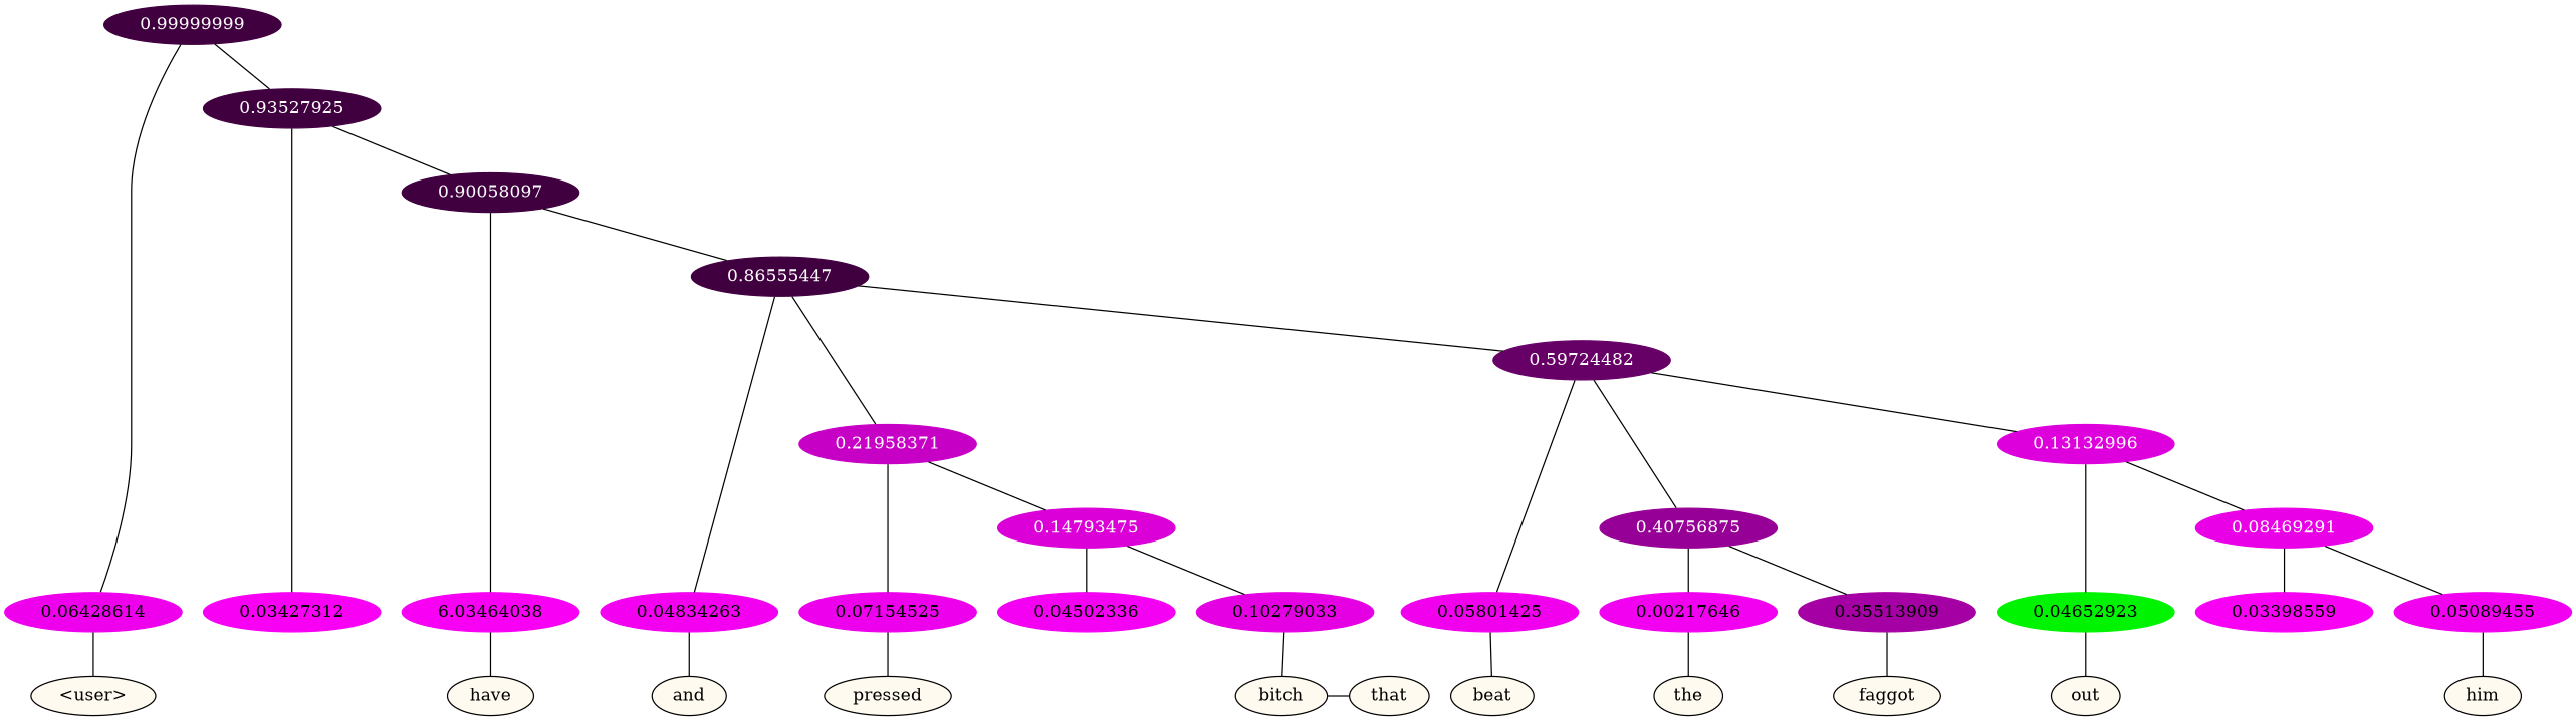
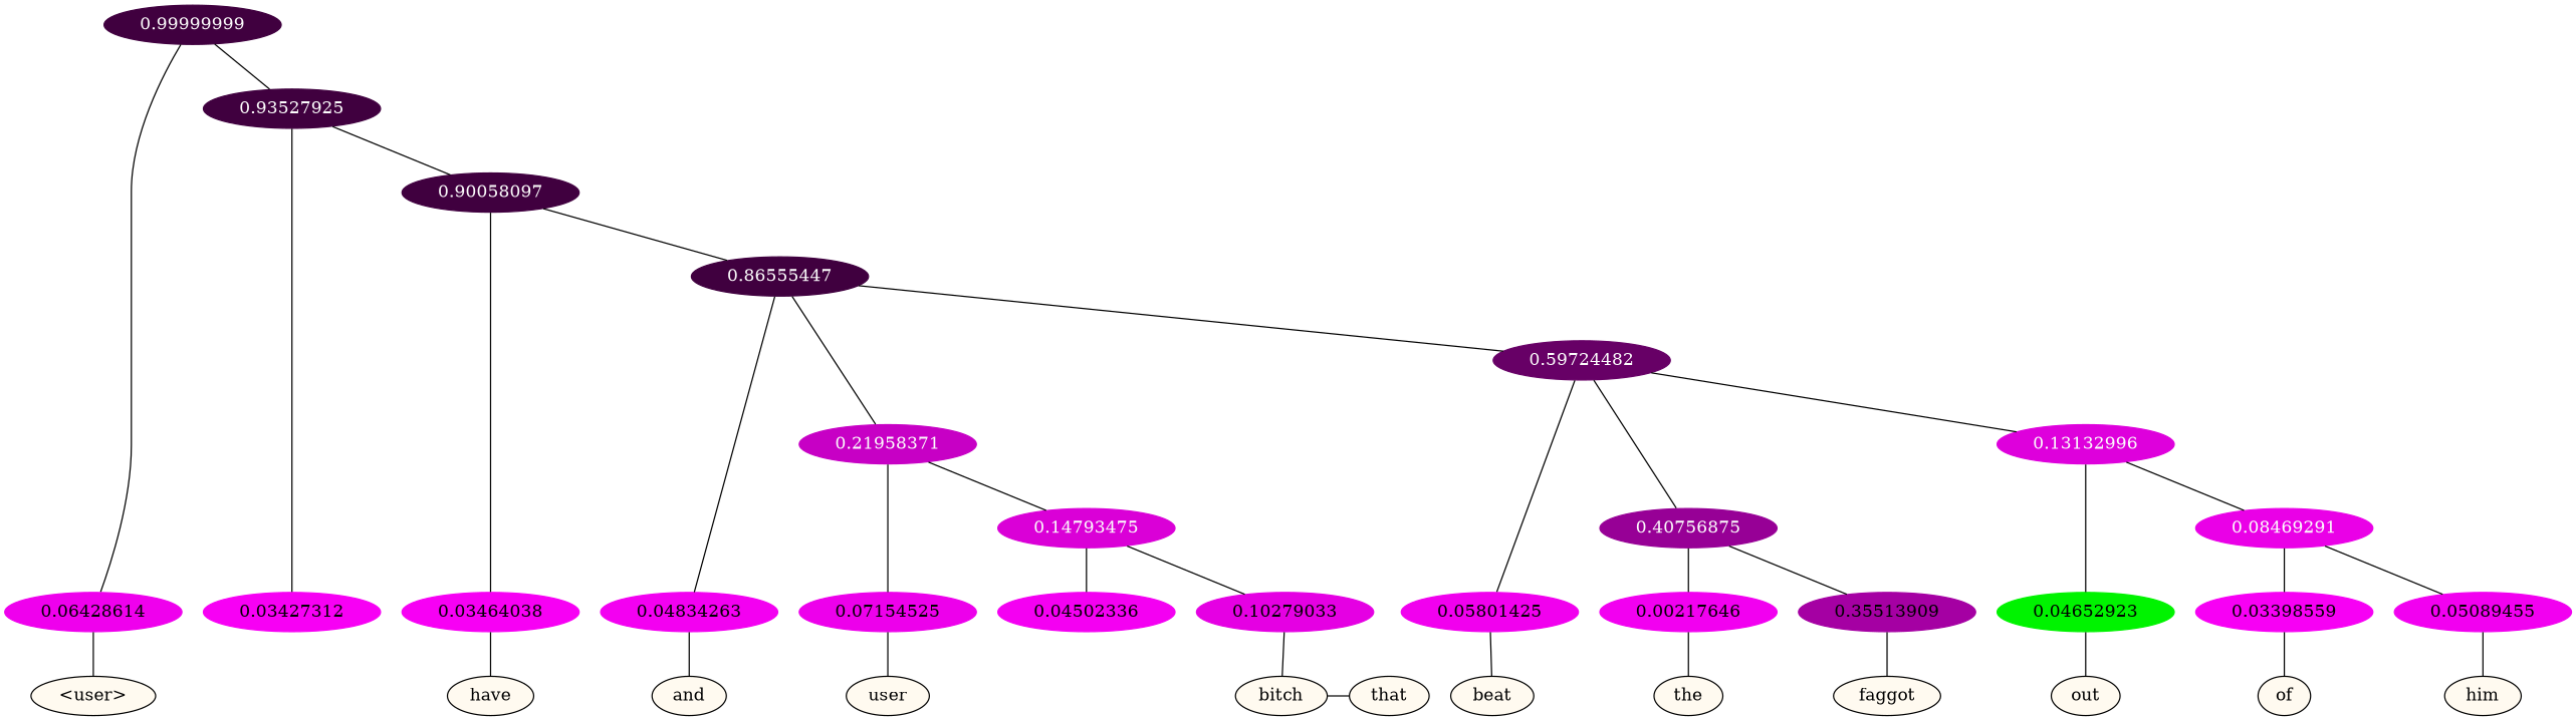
  graph {
    node [color=black format=png nodesep=0.001 ordering=out overlap_scaling=0.01 ranksep=0.001 style=filled fontcolor=black]
    n1 [fillcolor=floralwhite height=0.15 label="\<user\>" style="filled,solid" width=0.15 fontcolor=""]
    n2 [fillcolor=floralwhite height=0.15 label=have style="filled,solid" width=0.15 fontcolor=""]
-   n3 [fillcolor=floralwhite height=0.15 label=pressed style="filled,solid" width=0.15 fontcolor=""]
+   n3 [fillcolor=floralwhite height=0.15 label=user style="filled,solid" width=0.15 fontcolor=""]
    n4 [fillcolor=floralwhite height=0.15 label=that style="filled,solid" width=0.15 fontcolor=""]
    n5 [fillcolor=floralwhite height=0.15 label=bitch style="filled,solid" width=0.15 fontcolor=""]
    n6 [fillcolor=floralwhite height=0.15 label=and style="filled,solid" width=0.15 fontcolor=""]
    n7 [fillcolor=floralwhite height=0.15 label=beat style="filled,solid" width=0.15 fontcolor=""]
    n8 [fillcolor=floralwhite height=0.15 label=the style="filled,solid" width=0.15 fontcolor=""]
    n9 [fillcolor=floralwhite height=0.15 label=faggot style="filled,solid" width=0.15 fontcolor=""]
    n10 [fillcolor=floralwhite height=0.15 label=out style="filled,solid" width=0.15 fontcolor=""]
+   n11 [fillcolor=floralwhite height=0.15 label=of style="filled,solid" width=0.15 fontcolor=""]
    n12 [fillcolor=floralwhite height=0.15 label=him style="filled,solid" width=0.15 fontcolor=""]
    n13 [color="0.835 1.000 0.936" height=0.15 label=0.06428614 width=0.15]
    n14 [color="0.835 1.000 0.966" height=0.15 label=0.03427312 width=0.15]
-   n15 [color="0.835 1.000 0.965" height=0.15 label=6.03464038 width=0.15]
+   n15 [color="0.835 1.000 0.965" height=0.15 label=0.03464038 width=0.15]
    n16 [color="0.835 1.000 0.928" height=0.15 label=0.07154525 width=0.15]
    n17 [color="0.835 1.000 0.955" height=0.15 label=0.04502336 width=0.15]
    n18 [color="0.835 1.000 0.897" height=0.15 label=0.10279033 width=0.15]
    n19 [color="0.835 1.000 0.952" height=0.15 label=0.04834263 width=0.15]
    n20 [color="0.835 1.000 0.942" height=0.15 label=0.05801425 width=0.15]
    n21 [color="0.835 1.000 0.948" height=0.15 label=0.00217646 width=0.15]
    n22 [color="0.835 1.000 0.645" height=0.15 label=0.35513909 width=0.15]
    n23 [color="0.334 1.000 0.953" height=0.15 label=0.04652923 width=0.15]
    n24 [color="0.835 1.000 0.966" height=0.15 label=0.03398559 width=0.15]
    n25 [color="0.835 1.000 0.949" height=0.15 label=0.05089455 width=0.15]
    n26 [color="0.835 1.000 0.250" fontcolor=grey99 height=0.15 label=0.99999999 width=0.15]
    n27 [color="0.835 1.000 0.250" fontcolor=grey99 height=0.15 label=0.93527925 width=0.15]
    n28 [color="0.835 1.000 0.250" fontcolor=grey99 height=0.15 label=0.90058097 width=0.15]
    n29 [color="0.835 1.000 0.250" fontcolor=grey99 height=0.15 label=0.86555447 width=0.15]
    n30 [color="0.835 1.000 0.780" fontcolor=grey99 height=0.15 label=0.21958371 width=0.15]
    n31 [color="0.835 1.000 0.403" fontcolor=grey99 height=0.15 label=0.59724482 width=0.15]
    n32 [color="0.835 1.000 0.852" fontcolor=grey99 height=0.15 label=0.14793475 width=0.15]
    n33 [color="0.835 1.000 0.592" fontcolor=grey99 height=0.15 label=0.40756875 width=0.15]
    n34 [color="0.835 1.000 0.869" fontcolor=grey99 height=0.15 label=0.13132996 width=0.15]
    n35 [color="0.835 1.000 0.915" fontcolor=grey99 height=0.15 label=0.08469291 width=0.15]
    subgraph sub_1 {
      rank=same
      n1
      n2
      n3
      n4
      n5
      n6
      n7
      n8
      n9
      n10
+     n11
      n12
    }
    subgraph sub_2 {
      rank=same
      n13
      n14
      n15
      n16
      n17
      n18
      n19
      n20
      n21
      n22
      n23
      n24
      n25
    }
    n5 -- n4
    n13 -- n1
    n15 -- n2
    n16 -- n3
    n18 -- n5
    n19 -- n6
    n20 -- n7
    n21 -- n8
    n22 -- n9
    n23 -- n10
+   n24 -- n11
    n25 -- n12
    n26 -- n13
    n26 -- n27
    n27 -- n14
    n27 -- n28
    n28 -- n15
    n28 -- n29
    n29 -- n19
    n29 -- n30
    n29 -- n31
    n30 -- n16
    n30 -- n32
    n31 -- n20
    n31 -- n33
    n31 -- n34
    n32 -- n17
    n32 -- n18
    n33 -- n21
    n33 -- n22
    n34 -- n23
    n34 -- n35
    n35 -- n24
    n35 -- n25
  }
